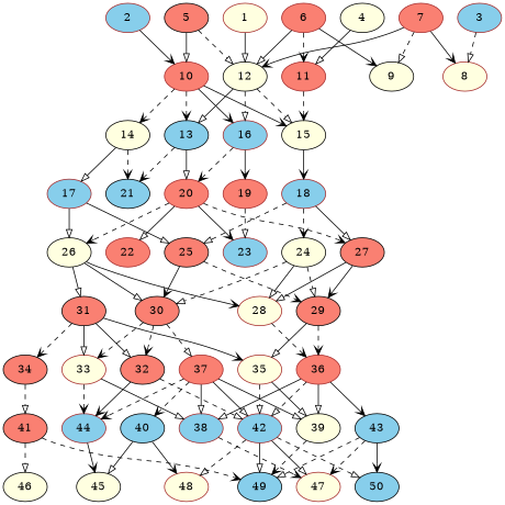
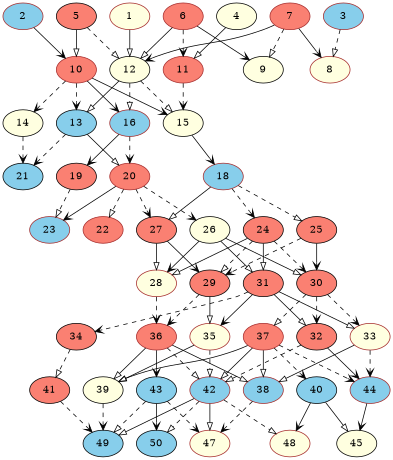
  digraph {
    node [alpha=0.14 color=brown fillcolor=salmon style=filled]
    edge [arrowhead=onormal style=solid]
    1 [alpha=0.12 expect_size=21326848 fillcolor=lightyellow]
    12 [alpha=0.15 color=black expect_size=15630336 fillcolor=lightyellow]
    13 [alpha=0.13 color=black expect_size=9726976 fillcolor=skyblue]
    15 [alpha=0.02 color=black expect_size=13711360 fillcolor=lightyellow]
    16 [expect_size=45813760 fillcolor=skyblue]
    20 [alpha=0.09 expect_size=27181056]
    21 [alpha=0.19 color=black expect_size=13126656 fillcolor=skyblue]
    18 [alpha=0.06 expect_size=34400256 fillcolor=skyblue]
-   19 [alpha=0.05 expect_size=21138432]
+   19 [alpha=0.05 color=black expect_size=21138432]
    2 [alpha=0.17 expect_size=42009600 fillcolor=skyblue]
    10 [expect_size=43288576]
    14 [alpha=0.04 color=black expect_size=33454080 fillcolor=lightyellow]
-   17 [alpha=0.13 expect_size=9823232 fillcolor=skyblue]
    3 [alpha=0.10 expect_size=9297920 fillcolor=skyblue]
    8 [expect_size=41807872 fillcolor=lightyellow]
    4 [alpha=0.12 color=black expect_size=43791360 fillcolor=lightyellow]
    11 [alpha=0.01 expect_size=33830912]
    5 [color=black expect_size=20472832]
    6 [alpha=0.05 expect_size=5372928]
    9 [alpha=0.03 color=black expect_size=42675200 fillcolor=lightyellow]
    7 [alpha=0.10 expect_size=7332864]
    26 [alpha=0.01 color=black expect_size=48933888 fillcolor=lightyellow]
    27 [alpha=0.12 color=black expect_size=34700288]
    23 [expect_size=51830784 fillcolor=skyblue]
    22 [alpha=0.06 expect_size=16420864]
    25 [alpha=0.10 color=black expect_size=45029376]
-   24 [alpha=0.19 color=black expect_size=36155392 fillcolor=lightyellow]
+   24 [alpha=0.19 color=black expect_size=36155392]
    30 [alpha=0.02 color=black expect_size=43892736]
    28 [alpha=0.20 expect_size=18153472 fillcolor=lightyellow]
    31 [color=black expect_size=17116160]
    29 [alpha=0.03 color=black expect_size=32990208]
    36 [alpha=0.01 expect_size=35008512]
    35 [alpha=0.11 expect_size=12567552 fillcolor=lightyellow]
    32 [alpha=0.10 color=black expect_size=15931392]
    33 [alpha=0.08 expect_size=29918208 fillcolor=lightyellow]
    37 [expect_size=36214784]
    34 [alpha=0.17 color=black expect_size=15947776]
    42 [alpha=0.04 expect_size=16201728 fillcolor=skyblue]
    38 [alpha=0.19 expect_size=18277376 fillcolor=skyblue]
    39 [alpha=0.10 color=black expect_size=17760256 fillcolor=lightyellow]
    43 [alpha=0.13 color=black expect_size=39317504 fillcolor=skyblue]
    44 [alpha=0.15 expect_size=10050560 fillcolor=skyblue]
    40 [alpha=0.11 color=black expect_size=24911872 fillcolor=skyblue]
    41 [alpha=0.15 color=black expect_size=30590976]
    47 [alpha=0.00 expect_size=31946752 fillcolor=lightyellow]
    49 [alpha=0.02 color=black expect_size=13726720 fillcolor=skyblue]
    50 [alpha=0.06 color=black expect_size=37647360 fillcolor=skyblue]
    48 [alpha=0.15 expect_size=17125376 fillcolor=lightyellow]
    45 [alpha=0.13 color=black expect_size=50984960 fillcolor=lightyellow]
-   46 [alpha=0.11 color=black expect_size=29031424 fillcolor=lightyellow]
    1 -> 12
    12 -> 13
    12 -> 15 [style=dashed]
    12 -> 16 [style=dashed]
    13 -> 20
    13 -> 21 [arrowhead=vee style=dashed]
    15 -> 18 [arrowhead=vee]
    16 -> 20 [arrowhead=vee style=dashed]
    16 -> 19 [arrowhead=vee]
    20 -> 26 [arrowhead=vee style=dashed]
    20 -> 27 [arrowhead=vee style=dashed]
    20 -> 23 [arrowhead=vee]
-   20 -> 22
+   20 -> 22 [style=dashed]
    18 -> 27
    18 -> 25 [style=dashed]
    18 -> 24 [arrowhead=vee style=dashed]
    19 -> 23 [style=dashed]
    2 -> 10 [arrowhead=vee]
    10 -> 13 [arrowhead=vee style=dashed]
    10 -> 15 [arrowhead=vee]
    10 -> 16 [arrowhead=vee]
    10 -> 14 [arrowhead=vee style=dashed]
    14 -> 21 [arrowhead=vee style=dashed]
-   14 -> 17
-   17 -> 26
-   17 -> 25
    3 -> 8 [style=dashed]
    4 -> 11
    11 -> 15 [arrowhead=vee style=dashed]
    5 -> 12 [style=dashed]
    5 -> 10
    6 -> 12
    6 -> 11 [arrowhead=vee style=dashed]
    6 -> 9 [arrowhead=vee]
    7 -> 12 [arrowhead=vee]
    7 -> 8 [arrowhead=vee]
    7 -> 9 [style=dashed]
    26 -> 30
    26 -> 28 [arrowhead=vee]
    26 -> 31
    27 -> 28
    27 -> 29 [arrowhead=vee]
    25 -> 30 [arrowhead=vee]
    25 -> 29 [arrowhead=vee style=dashed]
-   24 -> 30 [style=dashed]
+   24 -> 30 [arrowhead=vee style=dashed]
    24 -> 28
+   24 -> 31
    24 -> 29 [style=dashed]
    30 -> 32 [arrowhead=vee style=dashed]
    30 -> 33 [arrowhead=vee style=dashed]
    30 -> 37 [style=dashed]
    28 -> 36 [arrowhead=vee style=dashed]
    31 -> 35 [arrowhead=vee]
    31 -> 32
    31 -> 33
    31 -> 34 [arrowhead=vee style=dashed]
    29 -> 36 [arrowhead=vee style=dashed]
    29 -> 35
    36 -> 42 [style=dashed]
    36 -> 38
    36 -> 39
    36 -> 43 [arrowhead=vee]
    35 -> 42 [style=dashed]
    35 -> 39
    32 -> 42 [style=dashed]
    32 -> 44 [arrowhead=vee]
    33 -> 38
    33 -> 44 [arrowhead=vee style=dashed]
    37 -> 42
    37 -> 38
    37 -> 39
    37 -> 44 [arrowhead=vee style=dashed]
    37 -> 40 [arrowhead=vee style=dashed]
    34 -> 41 [style=dashed]
    42 -> 47
    42 -> 49
    42 -> 50 [style=dashed]
    42 -> 48 [style=dashed]
    38 -> 47 [arrowhead=vee style=dashed]
    39 -> 49 [arrowhead=vee style=dashed]
    43 -> 47 [arrowhead=vee style=dashed]
    43 -> 49 [style=dashed]
    43 -> 50 [arrowhead=vee]
    44 -> 45 [arrowhead=vee]
    40 -> 48 [arrowhead=vee]
    40 -> 45
    41 -> 49 [arrowhead=vee style=dashed]
-   41 -> 46 [style=dashed]
  }
